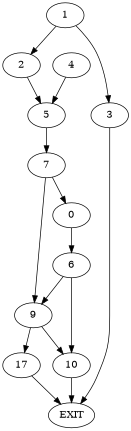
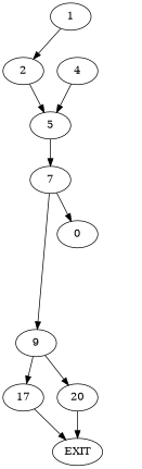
  digraph {
    1
    2
-   3
    n4 [label=EXIT]
    5
    4
    7
-   6
    9
-   10
+   10 [label=20]
    n11 [label=0]
    n12 [label=17]
    1 -> 2
-   1 -> 3
    2 -> 5
-   3 -> n4
    5 -> 7
    4 -> 5
    7 -> 9
    7 -> n11
-   6 -> 9
-   6 -> 10
    9 -> 10
    9 -> n12
    10 -> n4
-   n11 -> 6
    n12 -> n4
  }
